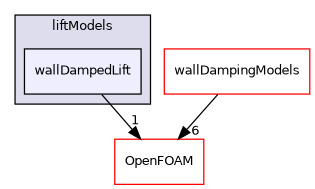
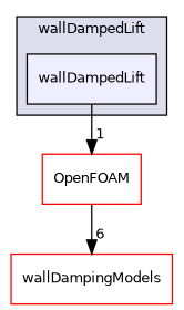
  digraph {
    compound=true
    node [fontname=Helvetica fontsize=10 shape=box color=red]
    edge [labeldistance=1.5 labelfontname=Helvetica labelfontsize=10]
    n1 [fillcolor="#eeeeff" label=wallDampedLift pencolor=black style=filled color=""]
    n2 [label=OpenFOAM]
    n3 [label=wallDampingModels]
    subgraph cluster_1 {
      bgcolor="#ddddee"
      fontname=Helvetica
      fontsize=10
-     label=liftModels
+     label=wallDampedLift
      pencolor=black
      n1
    }
    n1 -> n2 [headlabel=1]
-   n3 -> n2 [headlabel=6]
+   n2 -> n3 [headlabel=6]
  }
